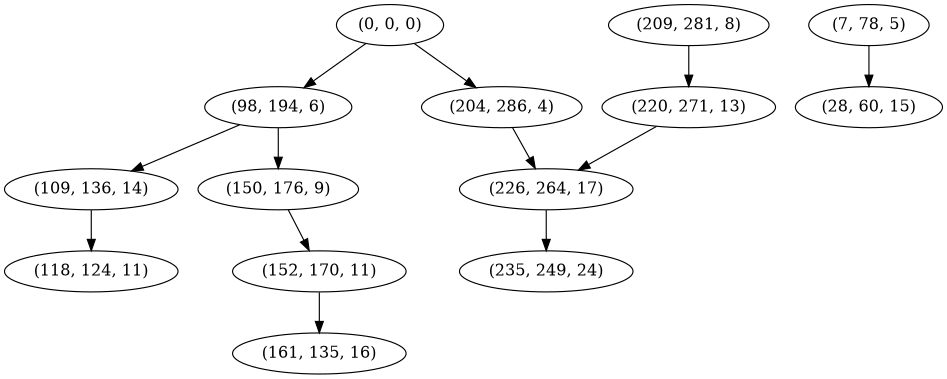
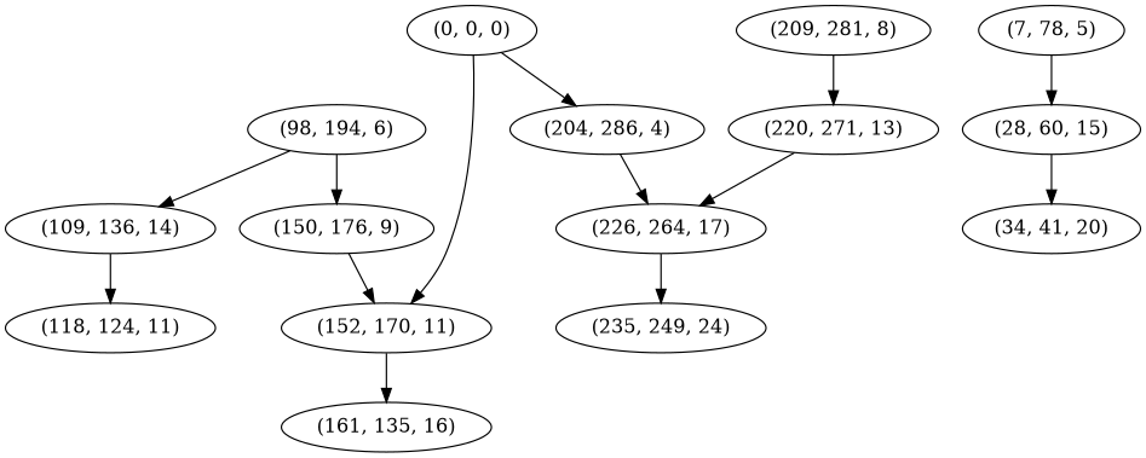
  digraph {
    "(0, 0, 0)"
    "(98, 194, 6)"
    "(204, 286, 4)"
    "(7, 78, 5)"
    "(28, 60, 15)"
    "(109, 136, 14)"
    "(150, 176, 9)"
    "(226, 264, 17)"
+   "(34, 41, 20)"
    n10 [label="(118, 124, 11)"]
    "(152, 170, 11)"
    n12 [label="(161, 135, 16)"]
    "(209, 281, 8)"
    "(220, 271, 13)"
    "(235, 249, 24)"
-   "(0, 0, 0)" -> "(98, 194, 6)"
+   "(0, 0, 0)" -> "(152, 170, 11)"
    "(0, 0, 0)" -> "(204, 286, 4)"
    "(98, 194, 6)" -> "(109, 136, 14)"
    "(98, 194, 6)" -> "(150, 176, 9)"
    "(204, 286, 4)" -> "(226, 264, 17)"
    "(7, 78, 5)" -> "(28, 60, 15)"
+   "(28, 60, 15)" -> "(34, 41, 20)"
    "(109, 136, 14)" -> n10
    "(150, 176, 9)" -> "(152, 170, 11)"
    "(226, 264, 17)" -> "(235, 249, 24)"
    "(152, 170, 11)" -> n12
    "(209, 281, 8)" -> "(220, 271, 13)"
    "(220, 271, 13)" -> "(226, 264, 17)"
  }
